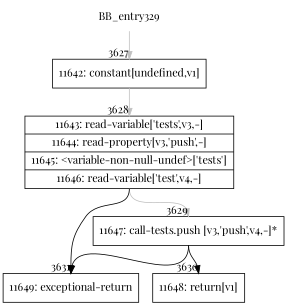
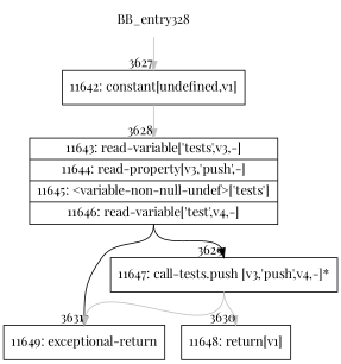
  digraph {
    fontname="Playfair Display"
    rankdir=TD
    node [fontname="Playfair Display" shape=record]
    edge [color=gray fontname="Playfair Display" headport=n tailport=s]
-   BB_entry328 [shape=none label=BB_entry329]
+   BB_entry328 [shape=none]
    n2 [label="{11642: constant[undefined,v1]}"]
    n3 [label="{11643: read-variable['tests',v3,-]|11644: read-property[v3,'push',-]|11645: \<variable-non-null-undef\>['tests']|11646: read-variable['test',v4,-]}"]
    n4 [label="{11647: call-tests.push [v3,'push',v4,-]*}"]
    n5 [label="{11649: exceptional-return}"]
    n6 [label="{11648: return[v1]}"]
    BB_entry328 -> n2 [headlabel="    3627"]
    n2 -> n3 [headlabel="      3628"]
-   n3 -> n4 [headlabel="      3629"]
+   n3 -> n4 [headlabel="      3629" color=""]
    n3 -> n5 [color=black headlabel="      3631"]
-   n4 -> n5 [color=black]
-   n4 -> n6 [headlabel="      3630" color=""]
+   n4 -> n5
+   n4 -> n6 [headlabel="      3630"]
  }
